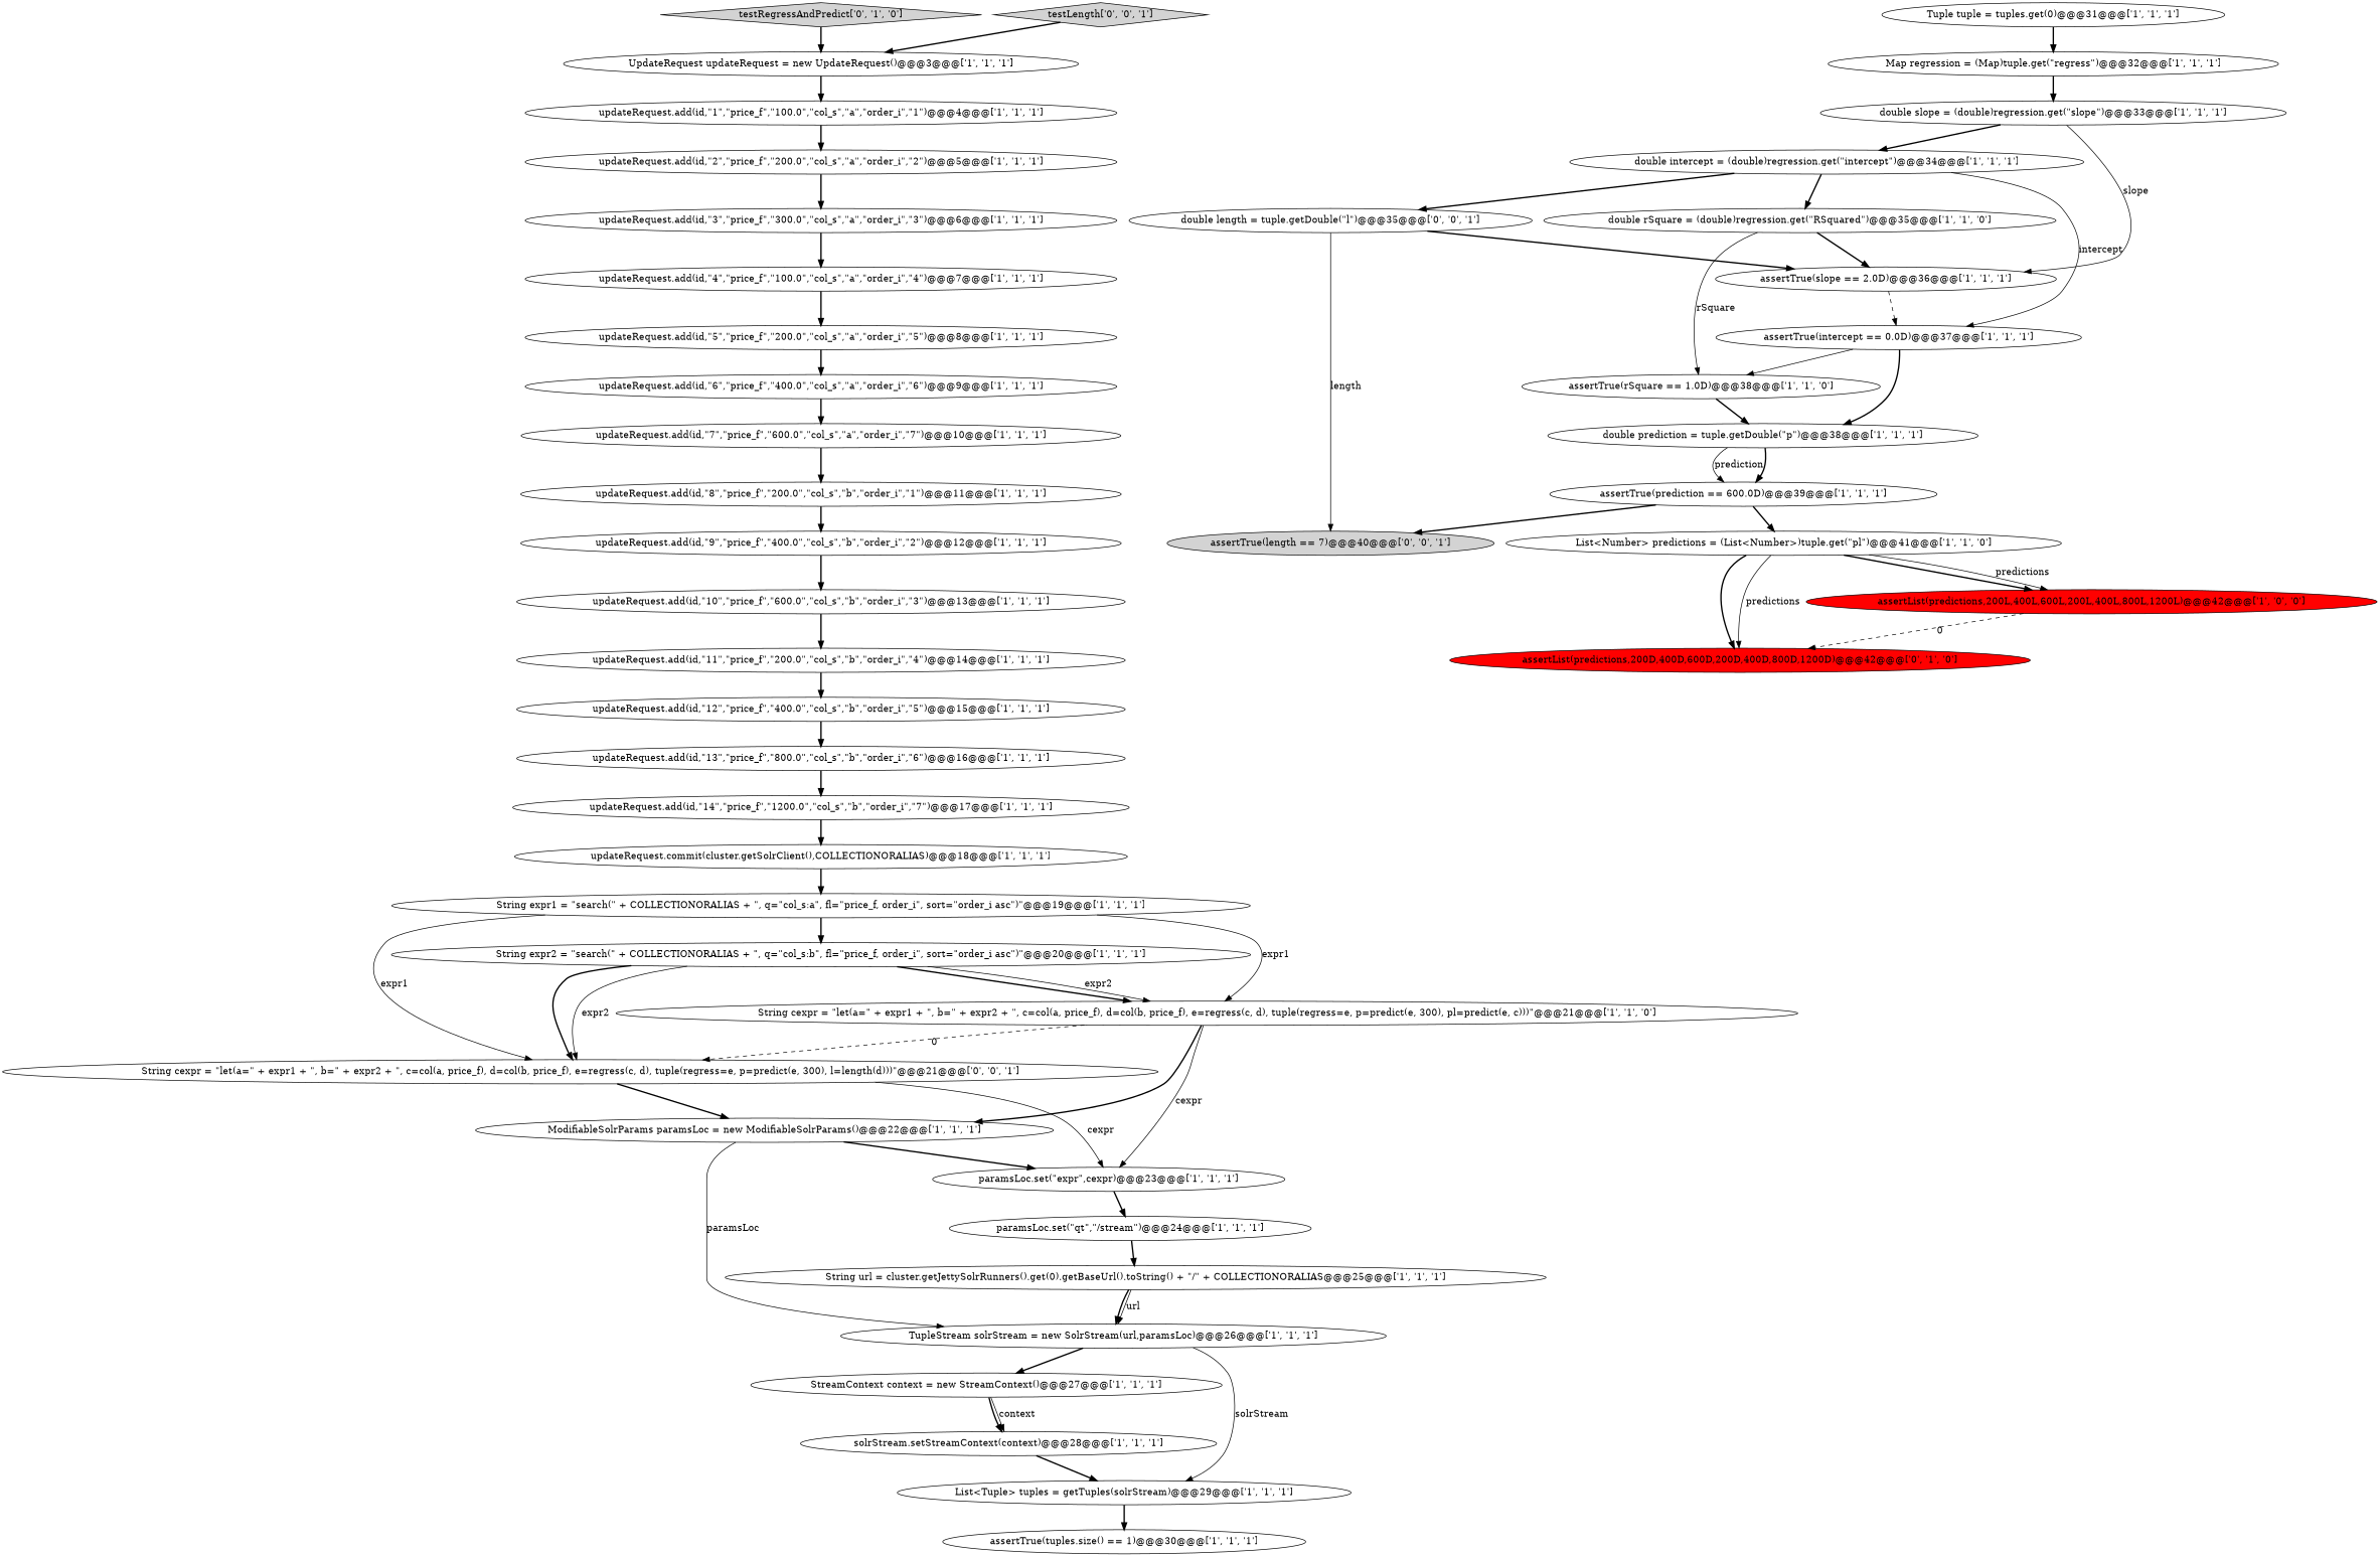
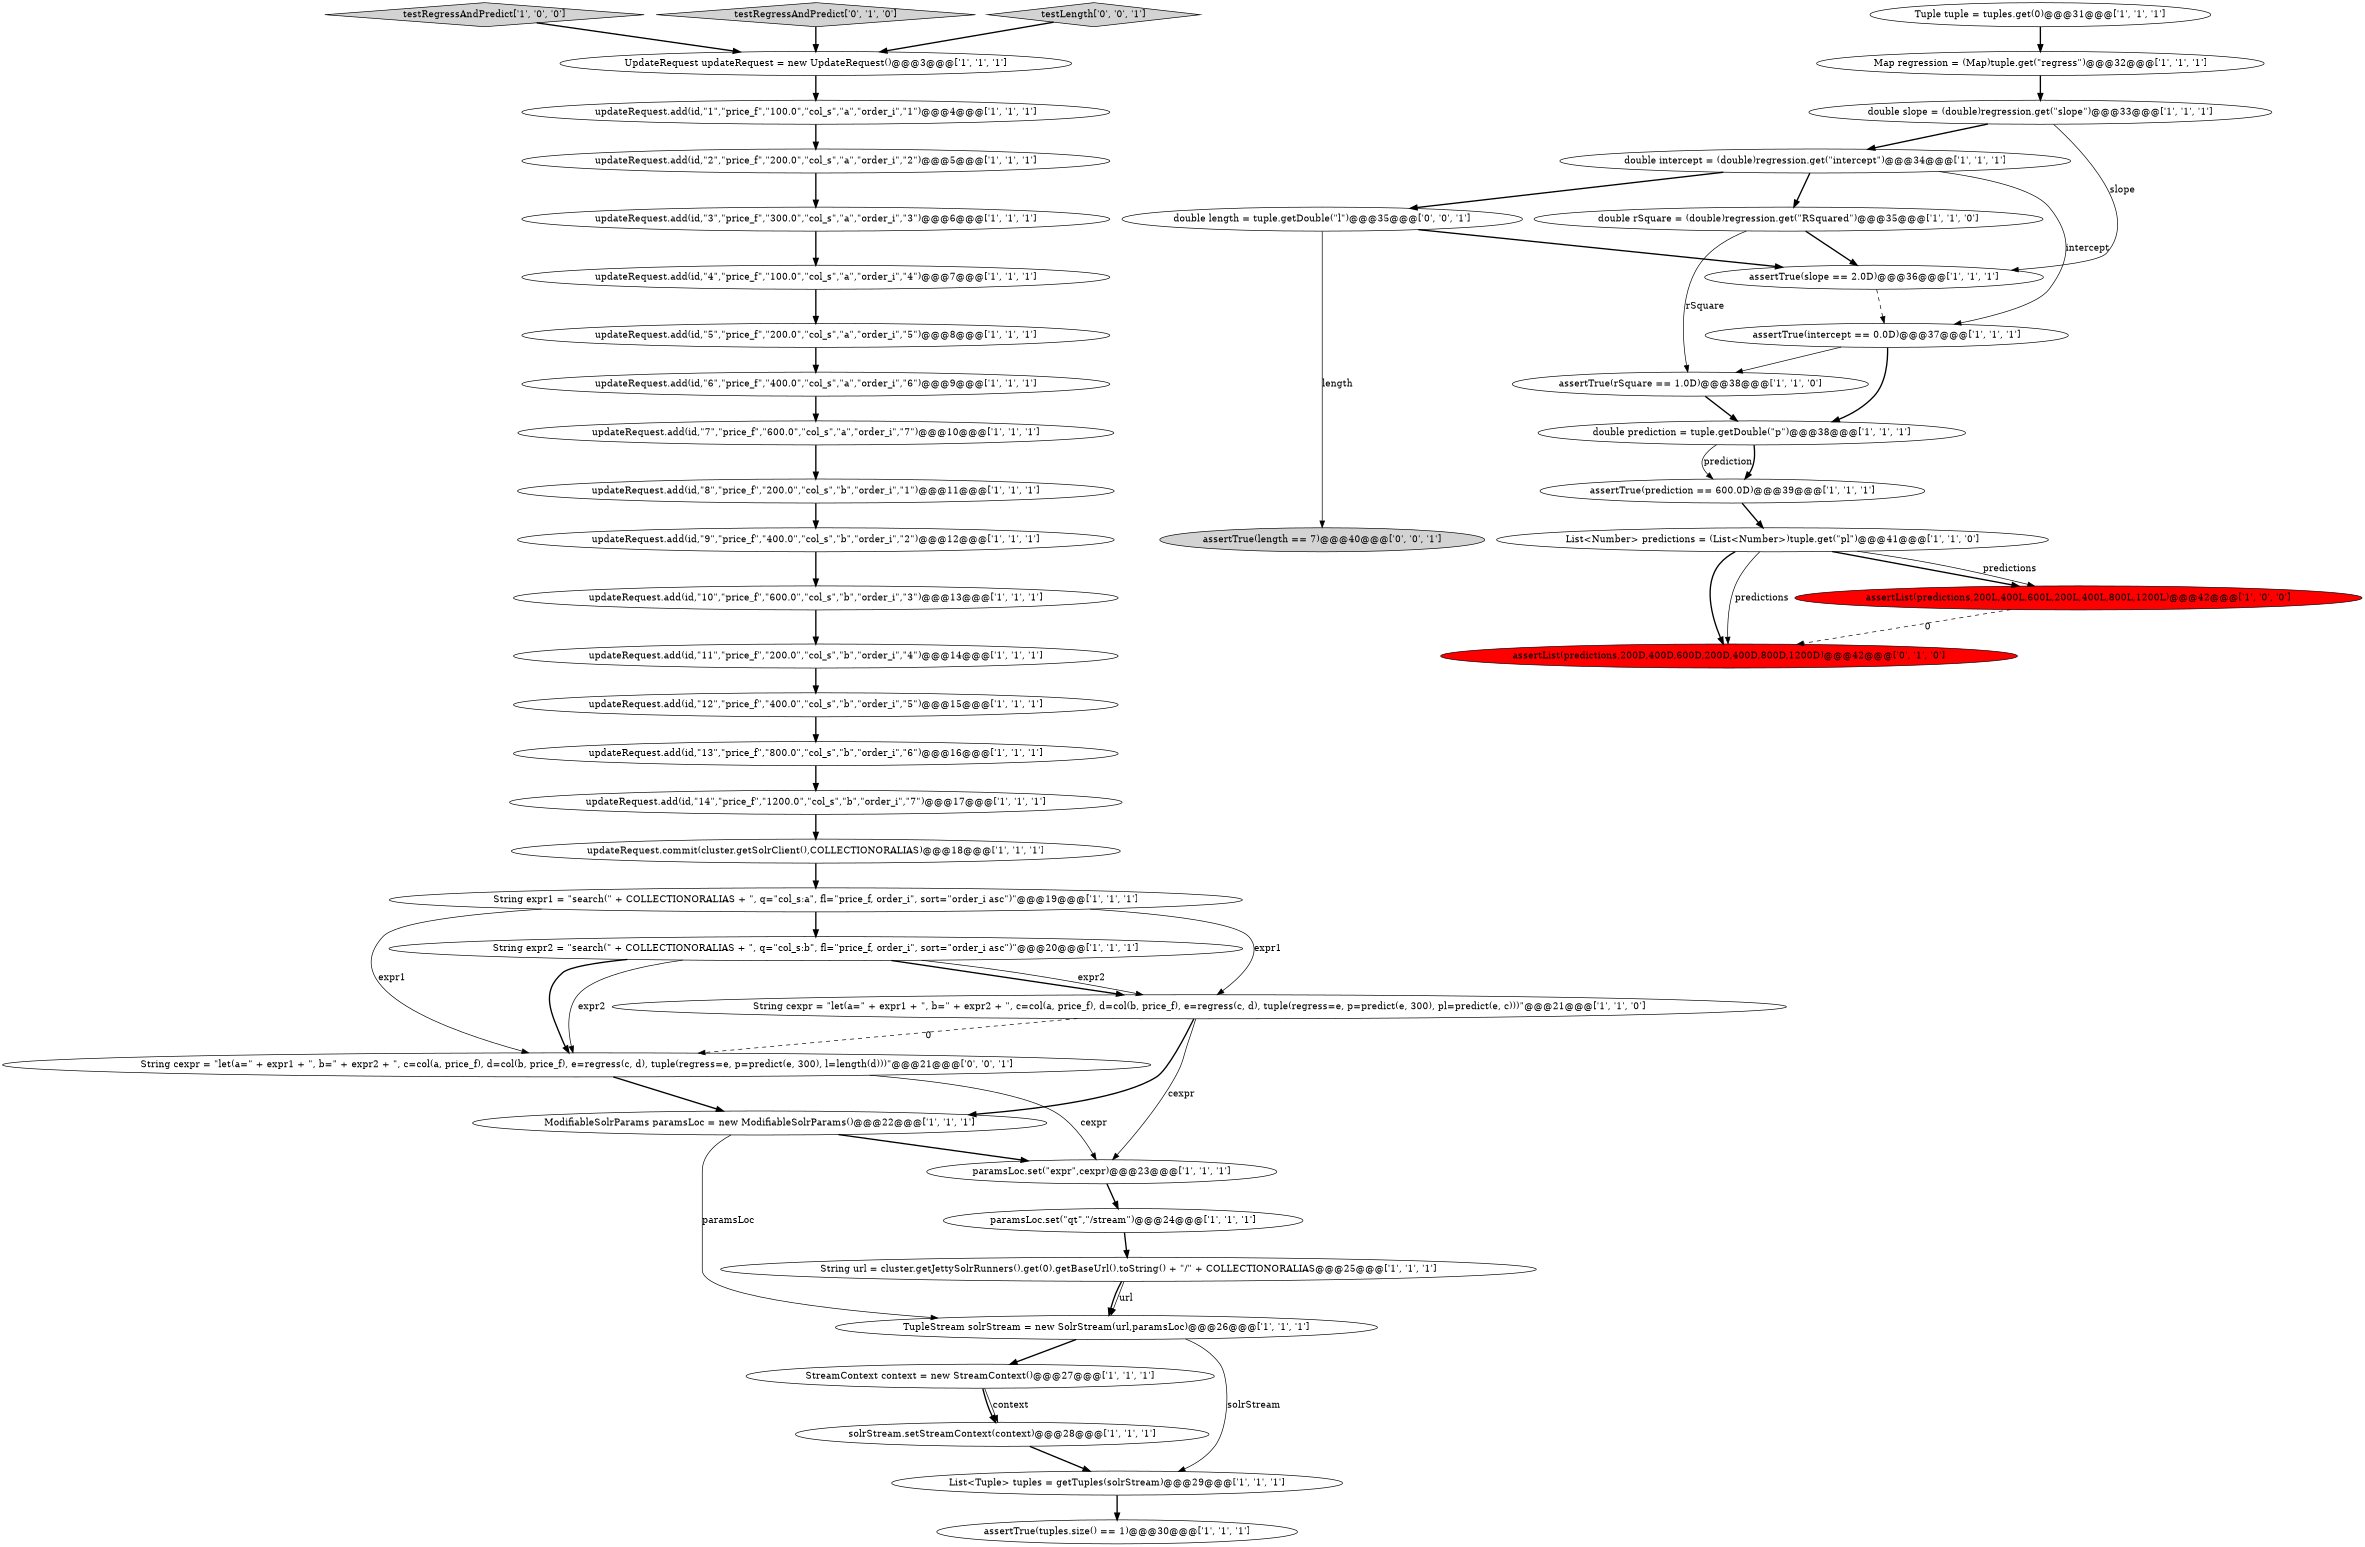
  digraph {
    node [fillcolor=white shape=ellipse style=filled]
    edge [style=bold]
    n1 [label="StreamContext context = new StreamContext()@@@27@@@['1', '1', '1']"]
    n2 [label="solrStream.setStreamContext(context)@@@28@@@['1', '1', '1']"]
    n3 [label="List<Tuple> tuples = getTuples(solrStream)@@@29@@@['1', '1', '1']"]
    n4 [label="Map regression = (Map)tuple.get(\"regress\")@@@32@@@['1', '1', '1']"]
    n5 [label="double slope = (double)regression.get(\"slope\")@@@33@@@['1', '1', '1']"]
    n6 [label="assertTrue(slope == 2.0D)@@@36@@@['1', '1', '1']"]
    n7 [label="double intercept = (double)regression.get(\"intercept\")@@@34@@@['1', '1', '1']"]
    n8 [label="assertTrue(intercept == 0.0D)@@@37@@@['1', '1', '1']"]
    n9 [label="assertTrue(rSquare == 1.0D)@@@38@@@['1', '1', '0']"]
    n10 [label="double prediction = tuple.getDouble(\"p\")@@@38@@@['1', '1', '1']"]
+   n11 [fillcolor=lightgray label="testRegressAndPredict['1', '0', '0']" shape=diamond]
    n12 [label="UpdateRequest updateRequest = new UpdateRequest()@@@3@@@['1', '1', '1']"]
    n13 [label="updateRequest.add(id,\"1\",\"price_f\",\"100.0\",\"col_s\",\"a\",\"order_i\",\"1\")@@@4@@@['1', '1', '1']"]
    n14 [label="assertTrue(prediction == 600.0D)@@@39@@@['1', '1', '1']"]
    n15 [label="List<Number> predictions = (List<Number>)tuple.get(\"pl\")@@@41@@@['1', '1', '0']"]
    n16 [fillcolor=lightgray label="assertTrue(length == 7)@@@40@@@['0', '0', '1']"]
    n17 [label="updateRequest.add(id,\"9\",\"price_f\",\"400.0\",\"col_s\",\"b\",\"order_i\",\"2\")@@@12@@@['1', '1', '1']"]
    n18 [label="updateRequest.add(id,\"10\",\"price_f\",\"600.0\",\"col_s\",\"b\",\"order_i\",\"3\")@@@13@@@['1', '1', '1']"]
    n19 [label="updateRequest.add(id,\"11\",\"price_f\",\"200.0\",\"col_s\",\"b\",\"order_i\",\"4\")@@@14@@@['1', '1', '1']"]
    n20 [fillcolor=red label="assertList(predictions,200L,400L,600L,200L,400L,800L,1200L)@@@42@@@['1', '0', '0']"]
    n21 [fillcolor=red label="assertList(predictions,200D,400D,600D,200D,400D,800D,1200D)@@@42@@@['0', '1', '0']"]
    n22 [label="updateRequest.add(id,\"5\",\"price_f\",\"200.0\",\"col_s\",\"a\",\"order_i\",\"5\")@@@8@@@['1', '1', '1']"]
    n23 [label="updateRequest.add(id,\"6\",\"price_f\",\"400.0\",\"col_s\",\"a\",\"order_i\",\"6\")@@@9@@@['1', '1', '1']"]
    n24 [label="updateRequest.add(id,\"7\",\"price_f\",\"600.0\",\"col_s\",\"a\",\"order_i\",\"7\")@@@10@@@['1', '1', '1']"]
    n25 [label="updateRequest.add(id,\"2\",\"price_f\",\"200.0\",\"col_s\",\"a\",\"order_i\",\"2\")@@@5@@@['1', '1', '1']"]
    n26 [label="updateRequest.add(id,\"3\",\"price_f\",\"300.0\",\"col_s\",\"a\",\"order_i\",\"3\")@@@6@@@['1', '1', '1']"]
    n27 [label="ModifiableSolrParams paramsLoc = new ModifiableSolrParams()@@@22@@@['1', '1', '1']"]
    n28 [label="TupleStream solrStream = new SolrStream(url,paramsLoc)@@@26@@@['1', '1', '1']"]
    n29 [label="paramsLoc.set(\"expr\",cexpr)@@@23@@@['1', '1', '1']"]
    n30 [label="paramsLoc.set(\"qt\",\"/stream\")@@@24@@@['1', '1', '1']"]
    n31 [label="String url = cluster.getJettySolrRunners().get(0).getBaseUrl().toString() + \"/\" + COLLECTIONORALIAS@@@25@@@['1', '1', '1']"]
    n32 [label="updateRequest.add(id,\"8\",\"price_f\",\"200.0\",\"col_s\",\"b\",\"order_i\",\"1\")@@@11@@@['1', '1', '1']"]
    n33 [label="assertTrue(tuples.size() == 1)@@@30@@@['1', '1', '1']"]
    n34 [label="double rSquare = (double)regression.get(\"RSquared\")@@@35@@@['1', '1', '0']"]
    n35 [label="double length = tuple.getDouble(\"l\")@@@35@@@['0', '0', '1']"]
    n36 [label="updateRequest.add(id,\"12\",\"price_f\",\"400.0\",\"col_s\",\"b\",\"order_i\",\"5\")@@@15@@@['1', '1', '1']"]
    n37 [fillcolor=lightgray label="testRegressAndPredict['0', '1', '0']" shape=diamond]
    n38 [label="String cexpr = \"let(a=\" + expr1 + \", b=\" + expr2 + \", c=col(a, price_f), d=col(b, price_f), e=regress(c, d), tuple(regress=e, p=predict(e, 300), pl=predict(e, c)))\"@@@21@@@['1', '1', '0']"]
    n39 [label="String cexpr = \"let(a=\" + expr1 + \", b=\" + expr2 + \", c=col(a, price_f), d=col(b, price_f), e=regress(c, d), tuple(regress=e, p=predict(e, 300), l=length(d)))\"@@@21@@@['0', '0', '1']"]
    n40 [label="Tuple tuple = tuples.get(0)@@@31@@@['1', '1', '1']"]
    n41 [label="updateRequest.add(id,\"14\",\"price_f\",\"1200.0\",\"col_s\",\"b\",\"order_i\",\"7\")@@@17@@@['1', '1', '1']"]
    n42 [label="updateRequest.commit(cluster.getSolrClient(),COLLECTIONORALIAS)@@@18@@@['1', '1', '1']"]
    n43 [label="String expr1 = \"search(\" + COLLECTIONORALIAS + \", q=\"col_s:a\", fl=\"price_f, order_i\", sort=\"order_i asc\")\"@@@19@@@['1', '1', '1']"]
    n44 [label="updateRequest.add(id,\"13\",\"price_f\",\"800.0\",\"col_s\",\"b\",\"order_i\",\"6\")@@@16@@@['1', '1', '1']"]
    n45 [label="updateRequest.add(id,\"4\",\"price_f\",\"100.0\",\"col_s\",\"a\",\"order_i\",\"4\")@@@7@@@['1', '1', '1']"]
    n46 [label="String expr2 = \"search(\" + COLLECTIONORALIAS + \", q=\"col_s:b\", fl=\"price_f, order_i\", sort=\"order_i asc\")\"@@@20@@@['1', '1', '1']"]
    n47 [fillcolor=lightgray label="testLength['0', '0', '1']" shape=diamond]
    n1 -> n2
    n1 -> n2 [label=context style=solid]
    n2 -> n3
    n3 -> n33
    n4 -> n5
    n5 -> n6 [label=slope style=solid]
    n5 -> n7
    n6 -> n8 [style=dashed]
    n7 -> n8 [label=intercept style=solid]
    n7 -> n34
    n7 -> n35
    n8 -> n9 [style=solid]
    n8 -> n10
    n9 -> n10
    n10 -> n14 [label=prediction style=solid]
    n10 -> n14
+   n11 -> n12
    n12 -> n13
    n13 -> n25
    n14 -> n15
-   n14 -> n16
    n15 -> n20
    n15 -> n20 [label=predictions style=solid]
    n15 -> n21
    n15 -> n21 [label=predictions style=solid]
    n17 -> n18
    n18 -> n19
    n19 -> n36
    n20 -> n21 [label=0 style=dashed]
    n22 -> n23
    n23 -> n24
    n24 -> n32
    n25 -> n26
    n26 -> n45
    n27 -> n28 [label=paramsLoc style=solid]
    n27 -> n29
    n28 -> n1
    n28 -> n3 [label=solrStream style=solid]
    n29 -> n30
    n30 -> n31
    n31 -> n28 [label=url style=solid]
    n31 -> n28
    n32 -> n17
    n34 -> n6
    n34 -> n9 [label=rSquare style=solid]
    n35 -> n6
    n35 -> n16 [label=length style=solid]
    n36 -> n44
    n37 -> n12
    n38 -> n27
    n38 -> n29 [label=cexpr style=solid]
    n38 -> n39 [label=0 style=dashed]
    n39 -> n27
    n39 -> n29 [label=cexpr style=solid]
    n40 -> n4
    n41 -> n42
    n42 -> n43
    n43 -> n38 [label=expr1 style=solid]
    n43 -> n39 [label=expr1 style=solid]
    n43 -> n46
    n44 -> n41
    n45 -> n22
    n46 -> n38
    n46 -> n38 [label=expr2 style=solid]
    n46 -> n39
    n46 -> n39 [label=expr2 style=solid]
    n47 -> n12
  }
